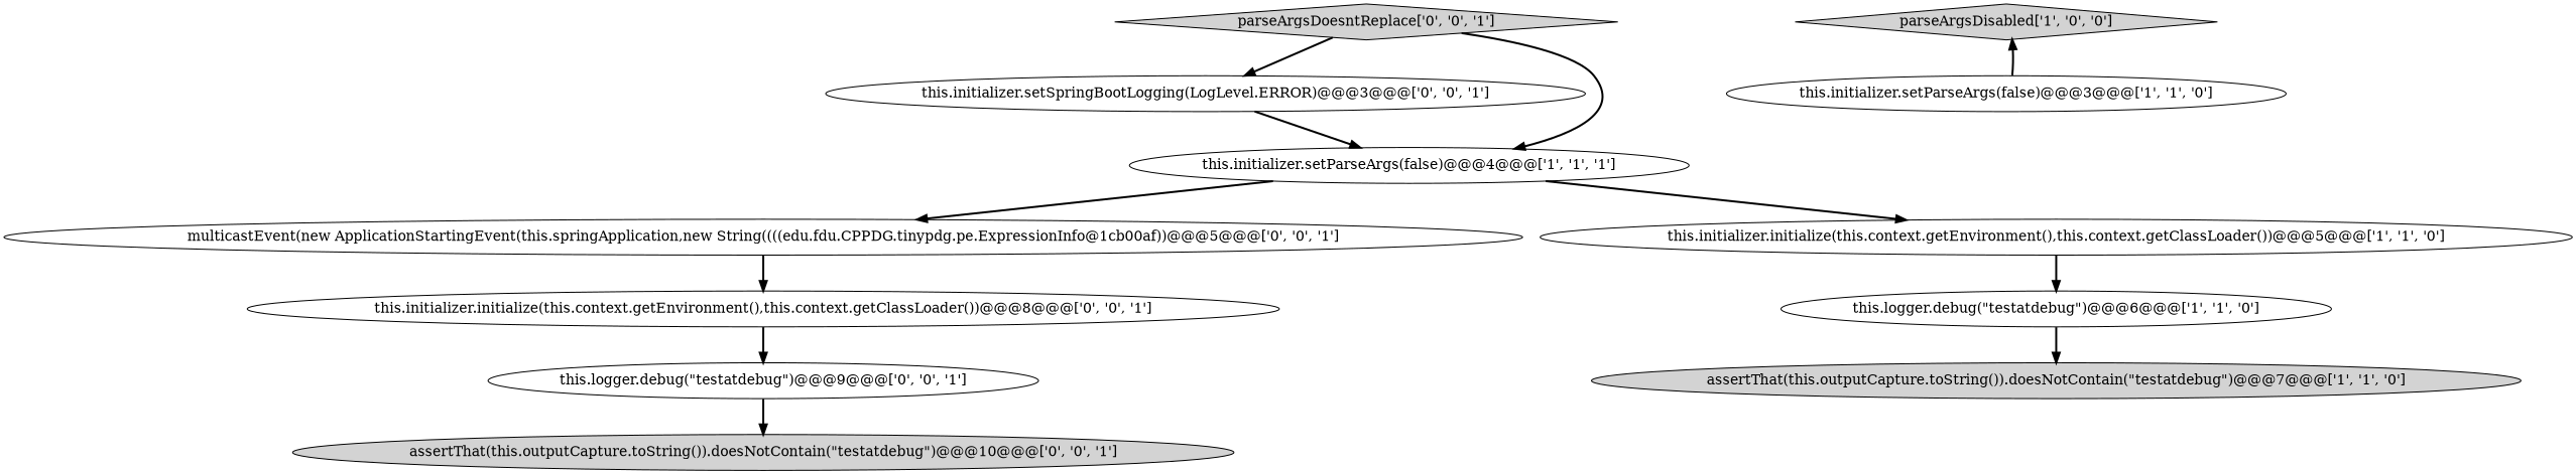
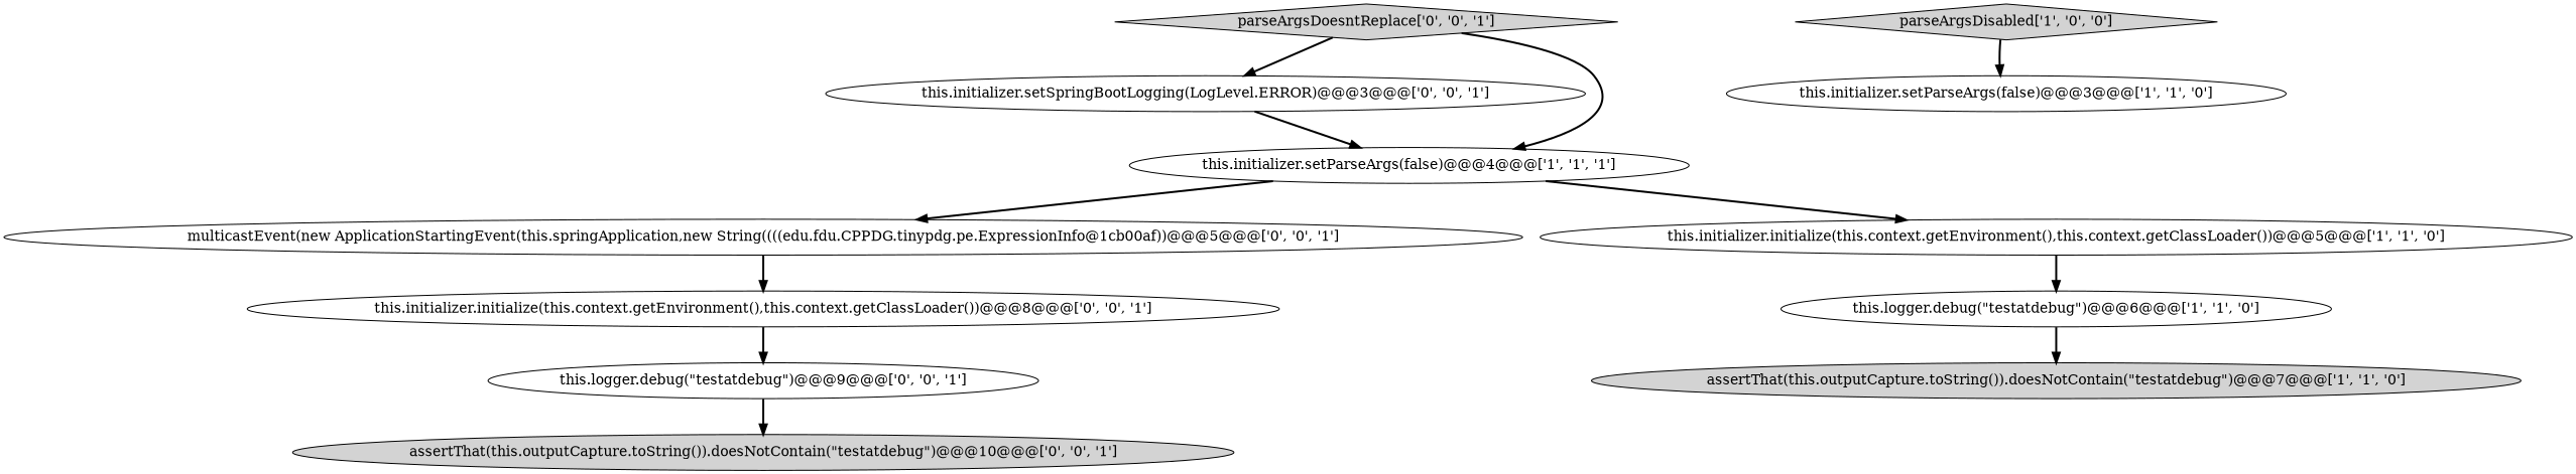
  digraph {
    node [fillcolor=white shape=ellipse style=filled]
    edge [style=bold]
    n1 [label="this.initializer.setSpringBootLogging(LogLevel.ERROR)@@@3@@@['0', '0', '1']"]
    n2 [label="this.initializer.setParseArgs(false)@@@4@@@['1', '1', '1']"]
    n3 [label="multicastEvent(new ApplicationStartingEvent(this.springApplication,new String((((edu.fdu.CPPDG.tinypdg.pe.ExpressionInfo@1cb00af))@@@5@@@['0', '0', '1']"]
    n4 [label="this.initializer.initialize(this.context.getEnvironment(),this.context.getClassLoader())@@@5@@@['1', '1', '0']"]
    n5 [label="this.logger.debug(\"testatdebug\")@@@6@@@['1', '1', '0']"]
    n6 [fillcolor=lightgray label="assertThat(this.outputCapture.toString()).doesNotContain(\"testatdebug\")@@@7@@@['1', '1', '0']"]
    n7 [label="this.initializer.initialize(this.context.getEnvironment(),this.context.getClassLoader())@@@8@@@['0', '0', '1']"]
    n8 [label="this.logger.debug(\"testatdebug\")@@@9@@@['0', '0', '1']"]
    n9 [fillcolor=lightgray label="assertThat(this.outputCapture.toString()).doesNotContain(\"testatdebug\")@@@10@@@['0', '0', '1']"]
    n10 [fillcolor=lightgray label="parseArgsDisabled['1', '0', '0']" shape=diamond]
    n11 [label="this.initializer.setParseArgs(false)@@@3@@@['1', '1', '0']"]
    n12 [fillcolor=lightgray label="parseArgsDoesntReplace['0', '0', '1']" shape=diamond]
    n1 -> n2
    n2 -> n3
    n2 -> n4
    n3 -> n7
    n4 -> n5
    n5 -> n6
    n7 -> n8
    n8 -> n9
-   n11 -> n10
+   n10 -> n11
    n12 -> n1
    n12 -> n2
  }
